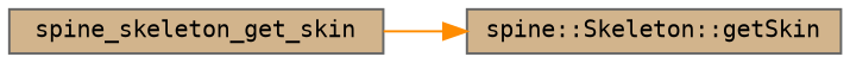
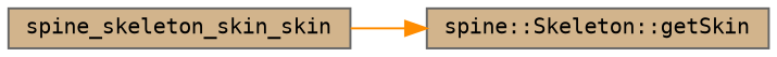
  digraph {
    rankdir=LR
    fontname="DejaVu Sans Mono"
    node [fillcolor=tan fontname="DejaVu Sans Mono" fontsize=10 shape=box style=filled]
-   n1 [color=gray40 fontcolor=black height=0.2 label=spine_skeleton_get_skin width=0.4]
+   n1 [color=gray40 fontcolor=black height=0.2 label=spine_skeleton_skin_skin width=0.4]
    n2 [color=grey40 height=0.2 label="spine::Skeleton::getSkin" width=0.4]
    n1 -> n2 [color=darkorange fontname="DejaVu Sans Mono" fontsize=10 labelfontname=Helvetica labelfontsize=10 style=solid]
  }
